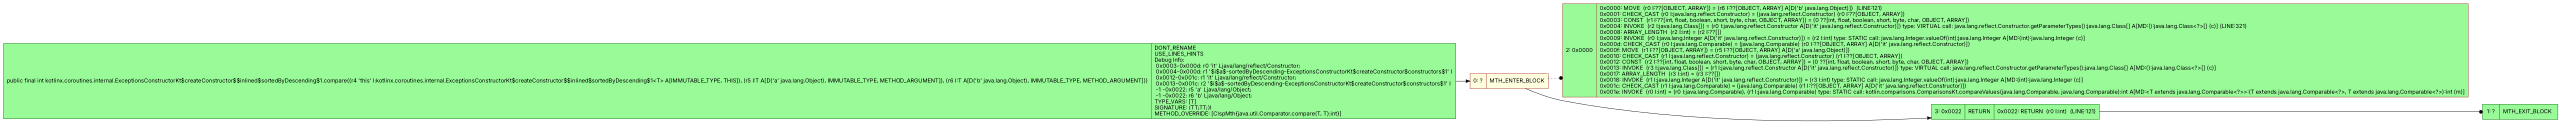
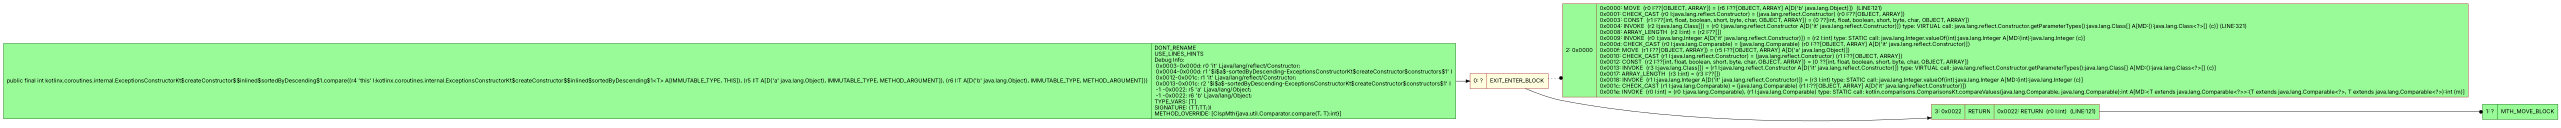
  digraph {
    fontname=Inter
    rankdir=LR
    node [color=brown fillcolor=palegreen fontname=Inter shape=record style=filled]
    edge [arrowhead=dot fontname=Inter style=solid]
-   n1 [fillcolor=lightyellow label="{0\:\ ?|MTH_ENTER_BLOCK\l}"]
+   n1 [fillcolor=lightyellow label="{0\:\ ?|EXIT_ENTER_BLOCK\l}"]
    n2 [label="{2\:\ 0x0000|0x0000: MOVE  (r0 I:??[OBJECT, ARRAY]) = (r6 I:??[OBJECT, ARRAY] A[D('b' java.lang.Object)])  (LINE:121)\l0x0001: CHECK_CAST (r0 I:java.lang.reflect.Constructor) = (java.lang.reflect.Constructor) (r0 I:??[OBJECT, ARRAY]) \l0x0003: CONST  (r1 I:??[int, float, boolean, short, byte, char, OBJECT, ARRAY]) = (0 ??[int, float, boolean, short, byte, char, OBJECT, ARRAY]) \l0x0004: INVOKE  (r2 I:java.lang.Class[]) = (r0 I:java.lang.reflect.Constructor A[D('it' java.lang.reflect.Constructor)]) type: VIRTUAL call: java.lang.reflect.Constructor.getParameterTypes():java.lang.Class[] A[MD:():java.lang.Class\<?\>[] (c)] (LINE:321)\l0x0008: ARRAY_LENGTH  (r2 I:int) = (r2 I:??[]) \l0x0009: INVOKE  (r0 I:java.lang.Integer A[D('it' java.lang.reflect.Constructor)]) = (r2 I:int) type: STATIC call: java.lang.Integer.valueOf(int):java.lang.Integer A[MD:(int):java.lang.Integer (c)]\l0x000d: CHECK_CAST (r0 I:java.lang.Comparable) = (java.lang.Comparable) (r0 I:??[OBJECT, ARRAY] A[D('it' java.lang.reflect.Constructor)]) \l0x000f: MOVE  (r1 I:??[OBJECT, ARRAY]) = (r5 I:??[OBJECT, ARRAY] A[D('a' java.lang.Object)]) \l0x0010: CHECK_CAST (r1 I:java.lang.reflect.Constructor) = (java.lang.reflect.Constructor) (r1 I:??[OBJECT, ARRAY]) \l0x0012: CONST  (r2 I:??[int, float, boolean, short, byte, char, OBJECT, ARRAY]) = (0 ??[int, float, boolean, short, byte, char, OBJECT, ARRAY]) \l0x0013: INVOKE  (r3 I:java.lang.Class[]) = (r1 I:java.lang.reflect.Constructor A[D('it' java.lang.reflect.Constructor)]) type: VIRTUAL call: java.lang.reflect.Constructor.getParameterTypes():java.lang.Class[] A[MD:():java.lang.Class\<?\>[] (c)]\l0x0017: ARRAY_LENGTH  (r3 I:int) = (r3 I:??[]) \l0x0018: INVOKE  (r1 I:java.lang.Integer A[D('it' java.lang.reflect.Constructor)]) = (r3 I:int) type: STATIC call: java.lang.Integer.valueOf(int):java.lang.Integer A[MD:(int):java.lang.Integer (c)]\l0x001c: CHECK_CAST (r1 I:java.lang.Comparable) = (java.lang.Comparable) (r1 I:??[OBJECT, ARRAY] A[D('it' java.lang.reflect.Constructor)]) \l0x001e: INVOKE  (r0 I:int) = (r0 I:java.lang.Comparable), (r1 I:java.lang.Comparable) type: STATIC call: kotlin.comparisons.ComparisonsKt.compareValues(java.lang.Comparable, java.lang.Comparable):int A[MD:\<T extends java.lang.Comparable\<?\>\>:(T extends java.lang.Comparable\<?\>, T extends java.lang.Comparable\<?\>):int (m)]\l}"]
-   n3 [color=darkgreen label="{3\:\ 0x0022|RETURN\l|0x0022: RETURN  (r0 I:int)  (LINE:121)\l}"]
-   n4 [color=darkgreen label="{1\:\ ?|MTH_EXIT_BLOCK\l}"]
+   n3 [label="{3\:\ 0x0022|RETURN\l|0x0022: RETURN  (r0 I:int)  (LINE:121)\l}"]
+   n4 [color=darkgreen label="{1\:\ ?|MTH_MOVE_BLOCK\l}"]
    n5 [color=darkgreen label="{public final int kotlinx.coroutines.internal.ExceptionsConstructorKt$createConstructor$$inlined$sortedByDescending$1.compare((r4 'this' I:kotlinx.coroutines.internal.ExceptionsConstructorKt$createConstructor$$inlined$sortedByDescending$1\<T\> A[IMMUTABLE_TYPE, THIS]), (r5 I:T A[D('a' java.lang.Object), IMMUTABLE_TYPE, METHOD_ARGUMENT]), (r6 I:T A[D('b' java.lang.Object), IMMUTABLE_TYPE, METHOD_ARGUMENT]))  | DONT_RENAME\lUSE_LINES_HINTS\lDebug Info:\l  0x0003\-0x000d: r0 'it' Ljava\/lang\/reflect\/Constructor;\l  0x0004\-0x000d: r1 '$i$a$\-sortedByDescending\-ExceptionsConstructorKt$createConstructor$constructors$1' I\l  0x0012\-0x001c: r1 'it' Ljava\/lang\/reflect\/Constructor;\l  0x0013\-0x001c: r2 '$i$a$\-sortedByDescending\-ExceptionsConstructorKt$createConstructor$constructors$1' I\l  \-1 \-0x0022: r5 'a' Ljava\/lang\/Object;\l  \-1 \-0x0022: r6 'b' Ljava\/lang\/Object;\lTYPE_VARS: [T]\lSIGNATURE: (TT;TT;)I\lMETHOD_OVERRIDE: [ClspMth\{java.util.Comparator.compare(T, T):int\}]\l}"]
    n1 -> n2 [style=dotted]
    n1 -> n3 [arrowhead=normal]
    n3 -> n4
    n5 -> n1 [arrowhead=normal]
  }
